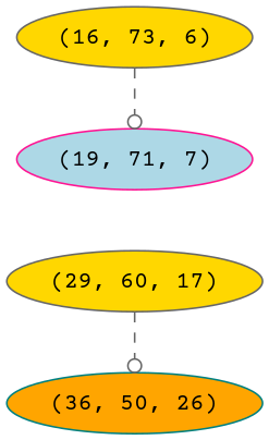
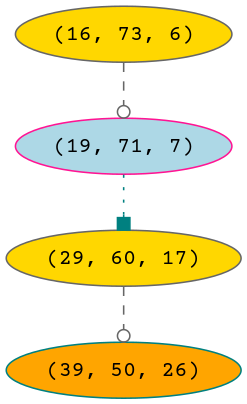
  digraph {
    fontname="Courier Prime"
    node [color=gray40 fillcolor=gold fontname="Courier Prime" style=filled]
    edge [arrowhead=odot color=gray40 fontname="Courier Prime" style=dashed]
    n1 [color=deeppink fillcolor=lightblue label="(19, 71, 7)"]
    "(16, 73, 6)"
    "(29, 60, 17)"
-   "(39, 50, 26)" [color=teal fillcolor=orange label="(36, 50, 26)"]
+   "(39, 50, 26)" [color=teal fillcolor=orange]
+   n1 -> "(29, 60, 17)" [arrowhead=box color=teal style=dotted]
    "(16, 73, 6)" -> n1
    "(29, 60, 17)" -> "(39, 50, 26)"
  }
